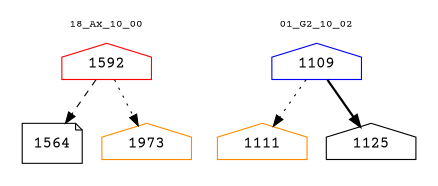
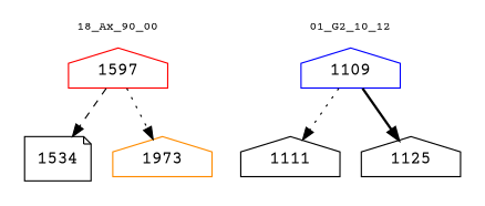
  digraph {
    fontname="Courier Prime"
    node [color=black fontname="Courier Prime" shape=house]
    edge [color=black fontname="Courier Prime" style=dotted]
-   n1 [color=red label=1592]
-   n2 [label=1564 shape=note]
+   n1 [color=red label=1597]
+   n2 [label=1534 shape=note]
    n3 [color=darkorange label=1973]
    n4 [color=blue label=1109]
-   n5 [color=darkorange label=1111]
+   n5 [label=1111]
    n6 [label=1125]
    subgraph cluster_1 {
      color=white
      fontsize=10
-     label="18_Ax_10_00"
+     label="18_Ax_90_00"
      n1
      n2
      n3
    }
    subgraph cluster_2 {
      color=white
      fontsize=10
-     label="01_G2_10_02"
+     label="01_G2_10_12"
      n4
      n5
      n6
    }
    n1 -> n2 [style=dashed]
    n1 -> n3
    n4 -> n5
    n4 -> n6 [style=bold]
  }
